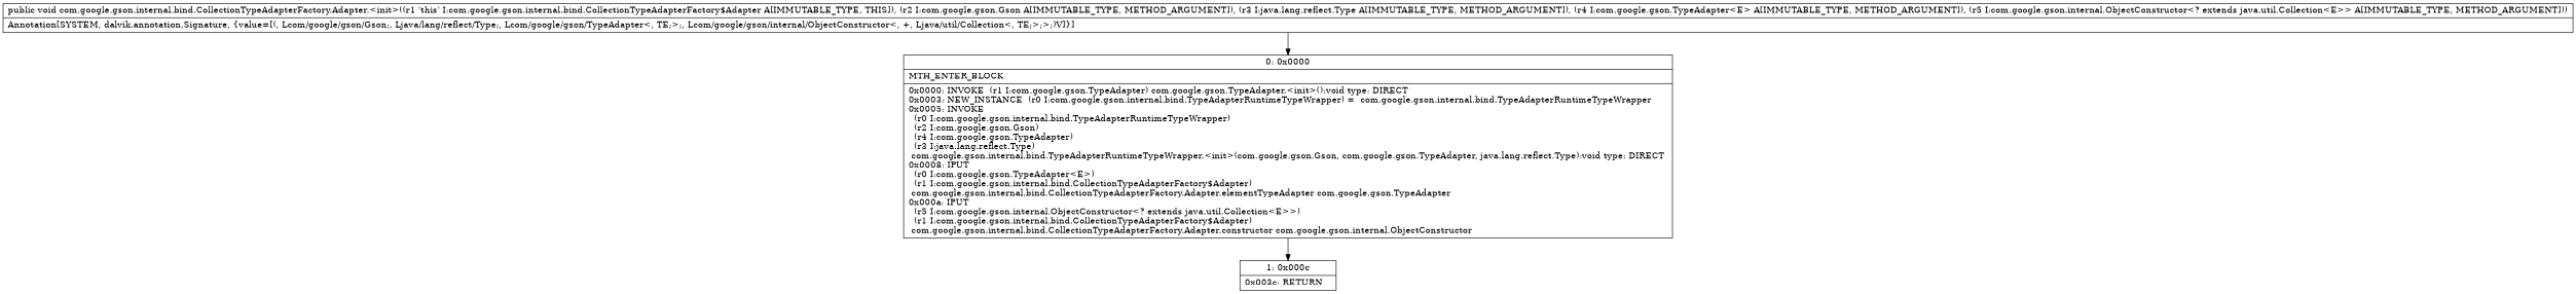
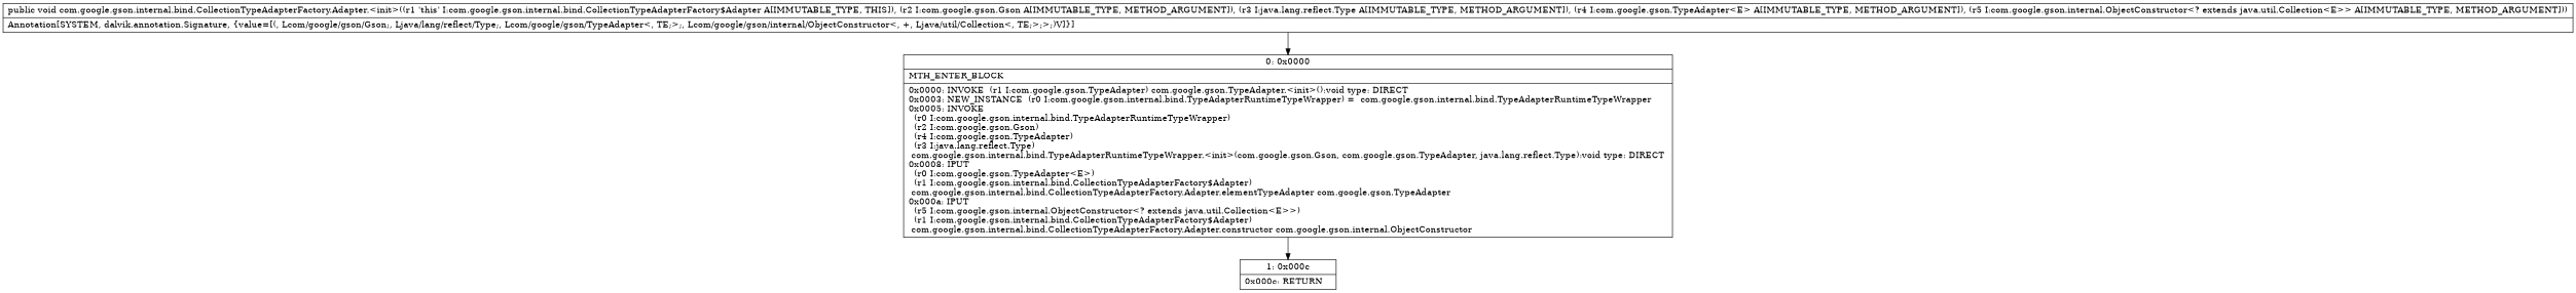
  digraph {
    node [shape=record]
    n1 [label="{0\:\ 0x0000|MTH_ENTER_BLOCK\l|0x0000: INVOKE  (r1 I:com.google.gson.TypeAdapter) com.google.gson.TypeAdapter.\<init\>():void type: DIRECT \l0x0003: NEW_INSTANCE  (r0 I:com.google.gson.internal.bind.TypeAdapterRuntimeTypeWrapper) =  com.google.gson.internal.bind.TypeAdapterRuntimeTypeWrapper \l0x0005: INVOKE  \l  (r0 I:com.google.gson.internal.bind.TypeAdapterRuntimeTypeWrapper)\l  (r2 I:com.google.gson.Gson)\l  (r4 I:com.google.gson.TypeAdapter)\l  (r3 I:java.lang.reflect.Type)\l com.google.gson.internal.bind.TypeAdapterRuntimeTypeWrapper.\<init\>(com.google.gson.Gson, com.google.gson.TypeAdapter, java.lang.reflect.Type):void type: DIRECT \l0x0008: IPUT  \l  (r0 I:com.google.gson.TypeAdapter\<E\>)\l  (r1 I:com.google.gson.internal.bind.CollectionTypeAdapterFactory$Adapter)\l com.google.gson.internal.bind.CollectionTypeAdapterFactory.Adapter.elementTypeAdapter com.google.gson.TypeAdapter \l0x000a: IPUT  \l  (r5 I:com.google.gson.internal.ObjectConstructor\<? extends java.util.Collection\<E\>\>)\l  (r1 I:com.google.gson.internal.bind.CollectionTypeAdapterFactory$Adapter)\l com.google.gson.internal.bind.CollectionTypeAdapterFactory.Adapter.constructor com.google.gson.internal.ObjectConstructor \l}"]
-   n2 [label="{1\:\ 0x000c|0x003c: RETURN   \l}"]
+   n2 [label="{1\:\ 0x000c|0x000c: RETURN   \l}"]
    n3 [label="{public void com.google.gson.internal.bind.CollectionTypeAdapterFactory.Adapter.\<init\>((r1 'this' I:com.google.gson.internal.bind.CollectionTypeAdapterFactory$Adapter A[IMMUTABLE_TYPE, THIS]), (r2 I:com.google.gson.Gson A[IMMUTABLE_TYPE, METHOD_ARGUMENT]), (r3 I:java.lang.reflect.Type A[IMMUTABLE_TYPE, METHOD_ARGUMENT]), (r4 I:com.google.gson.TypeAdapter\<E\> A[IMMUTABLE_TYPE, METHOD_ARGUMENT]), (r5 I:com.google.gson.internal.ObjectConstructor\<? extends java.util.Collection\<E\>\> A[IMMUTABLE_TYPE, METHOD_ARGUMENT]))  | Annotation[SYSTEM, dalvik.annotation.Signature, \{value=[(, Lcom\/google\/gson\/Gson;, Ljava\/lang\/reflect\/Type;, Lcom\/google\/gson\/TypeAdapter\<, TE;\>;, Lcom\/google\/gson\/internal\/ObjectConstructor\<, +, Ljava\/util\/Collection\<, TE;\>;\>;)V]\}]\l}"]
    n1 -> n2
    n3 -> n1
  }
